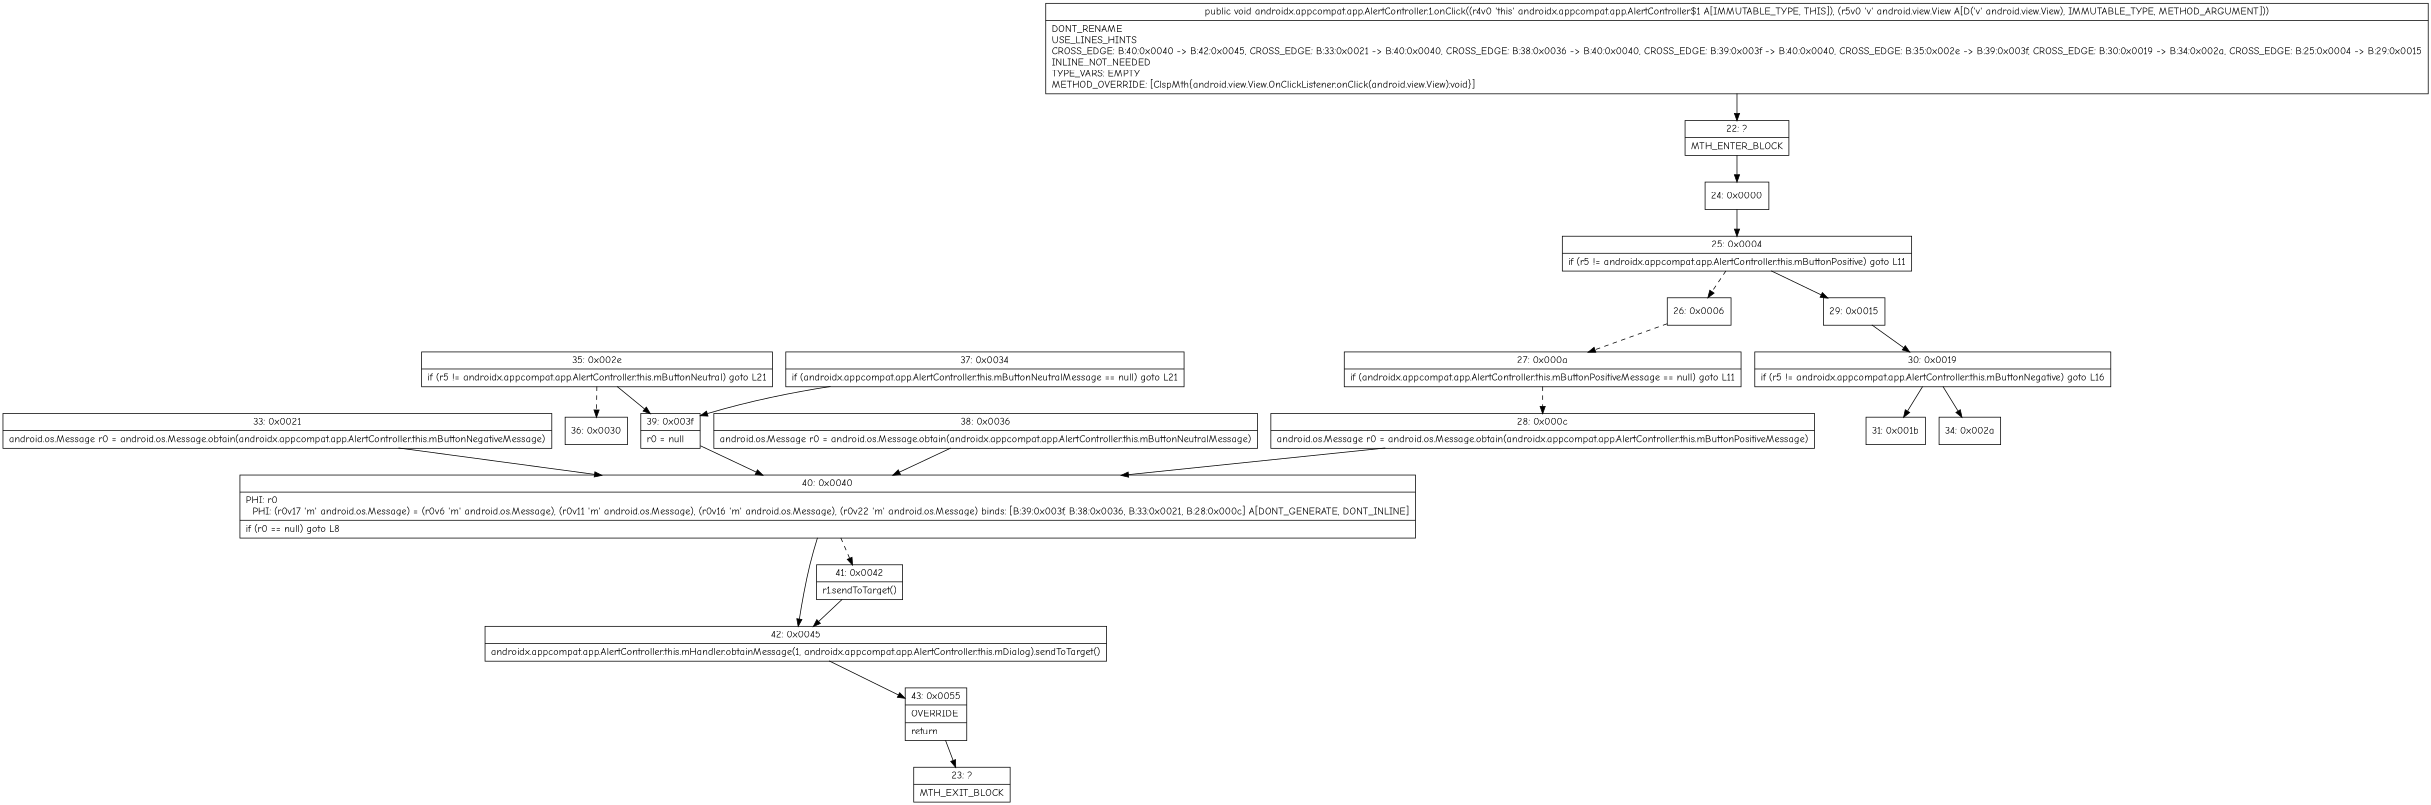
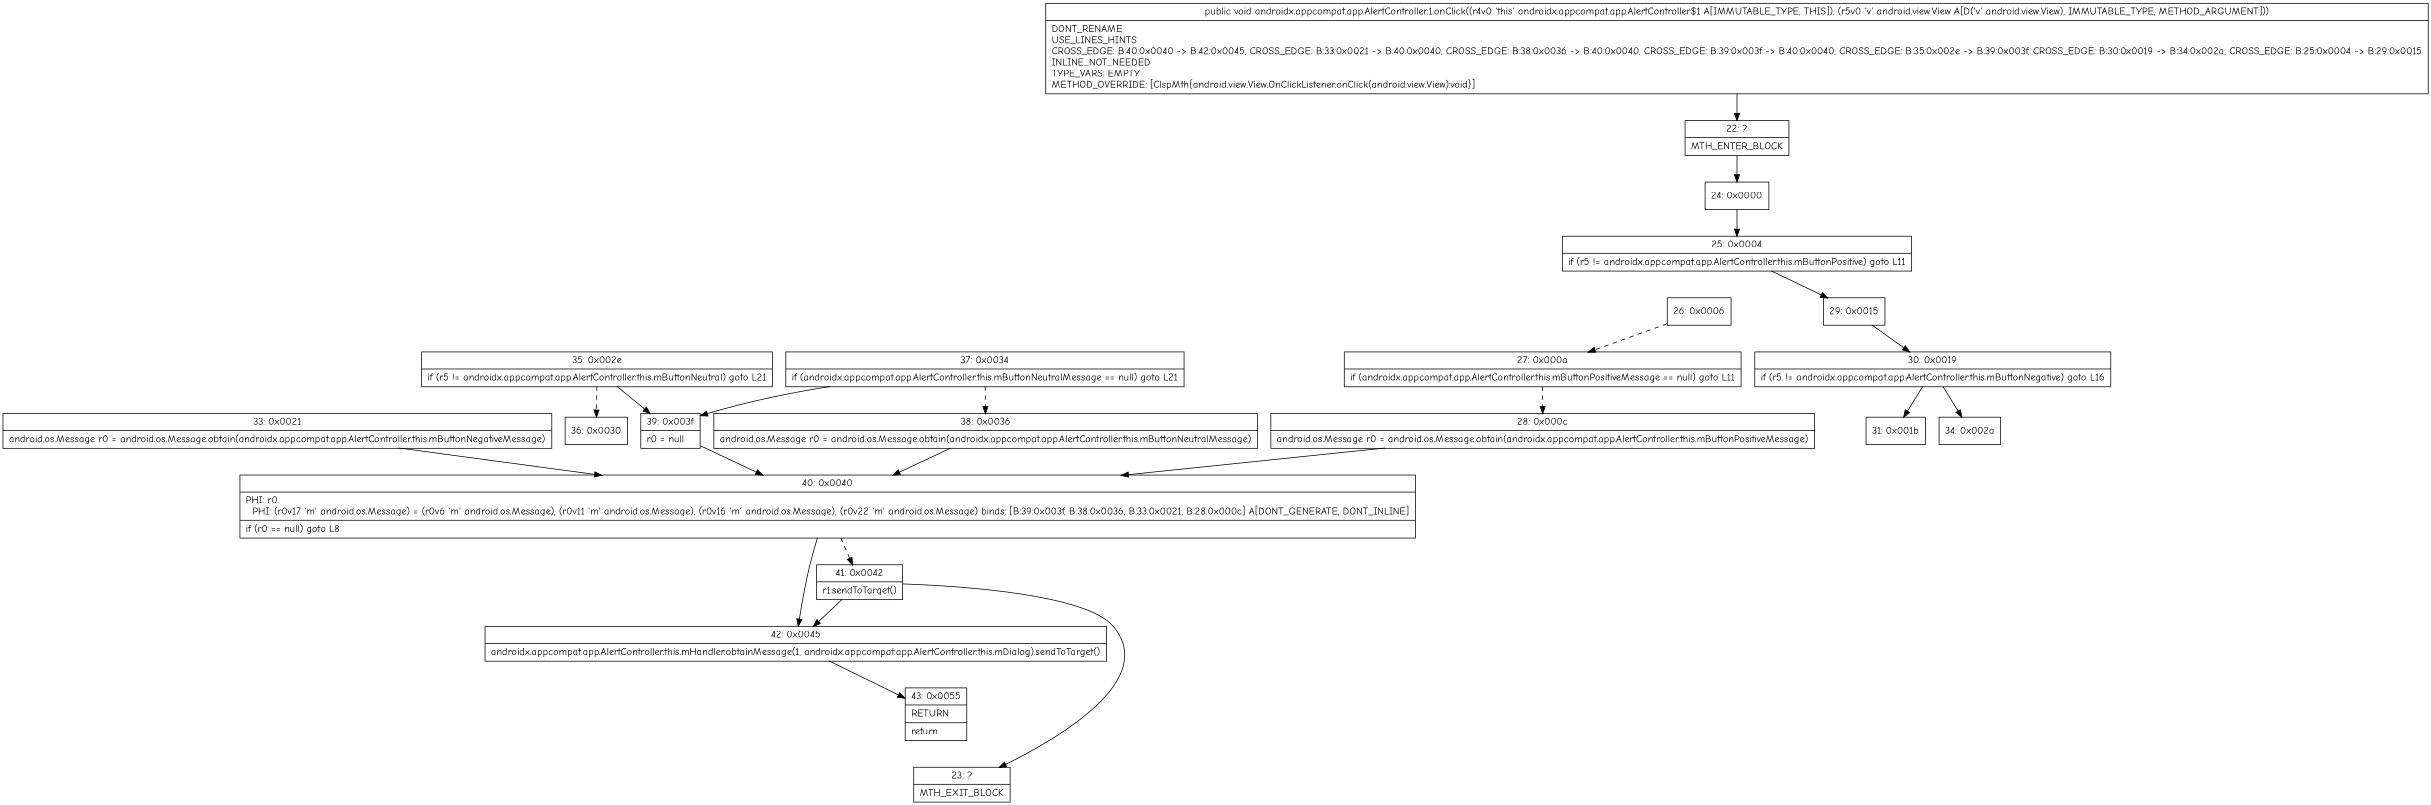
  digraph {
    fontname="Comic Neue"
    node [fontname="Comic Neue" shape=record]
    edge [fontname="Comic Neue"]
    n1 [label="{22\:\ ?|MTH_ENTER_BLOCK\l}"]
    n2 [label="{24\:\ 0x0000}"]
    n3 [label="{25\:\ 0x0004|if (r5 != androidx.appcompat.app.AlertController.this.mButtonPositive) goto L11\l}"]
    n4 [label="{26\:\ 0x0006}"]
    n5 [label="{29\:\ 0x0015}"]
    n6 [label="{27\:\ 0x000a|if (androidx.appcompat.app.AlertController.this.mButtonPositiveMessage == null) goto L11\l}"]
    n7 [label="{30\:\ 0x0019|if (r5 != androidx.appcompat.app.AlertController.this.mButtonNegative) goto L16\l}"]
    n8 [label="{28\:\ 0x000c|android.os.Message r0 = android.os.Message.obtain(androidx.appcompat.app.AlertController.this.mButtonPositiveMessage)\l}"]
    n9 [label="{40\:\ 0x0040|PHI: r0 \l  PHI: (r0v17 'm' android.os.Message) = (r0v6 'm' android.os.Message), (r0v11 'm' android.os.Message), (r0v16 'm' android.os.Message), (r0v22 'm' android.os.Message) binds: [B:39:0x003f, B:38:0x0036, B:33:0x0021, B:28:0x000c] A[DONT_GENERATE, DONT_INLINE]\l|if (r0 == null) goto L8\l}"]
    n10 [label="{41\:\ 0x0042|r1.sendToTarget()\l}"]
    n11 [label="{42\:\ 0x0045|androidx.appcompat.app.AlertController.this.mHandler.obtainMessage(1, androidx.appcompat.app.AlertController.this.mDialog).sendToTarget()\l}"]
-   n12 [label="{43\:\ 0x0055|OVERRIDE\l|return\l}"]
+   n12 [label="{43\:\ 0x0055|RETURN\l|return\l}"]
    n13 [label="{23\:\ ?|MTH_EXIT_BLOCK\l}"]
    n14 [label="{31\:\ 0x001b}"]
    n15 [label="{34\:\ 0x002a}"]
    n16 [label="{33\:\ 0x0021|android.os.Message r0 = android.os.Message.obtain(androidx.appcompat.app.AlertController.this.mButtonNegativeMessage)\l}"]
    n17 [label="{35\:\ 0x002e|if (r5 != androidx.appcompat.app.AlertController.this.mButtonNeutral) goto L21\l}"]
    n18 [label="{36\:\ 0x0030}"]
    n19 [label="{39\:\ 0x003f|r0 = null\l}"]
    n20 [label="{37\:\ 0x0034|if (androidx.appcompat.app.AlertController.this.mButtonNeutralMessage == null) goto L21\l}"]
    n21 [label="{38\:\ 0x0036|android.os.Message r0 = android.os.Message.obtain(androidx.appcompat.app.AlertController.this.mButtonNeutralMessage)\l}"]
    n22 [label="{public void androidx.appcompat.app.AlertController.1.onClick((r4v0 'this' androidx.appcompat.app.AlertController$1 A[IMMUTABLE_TYPE, THIS]), (r5v0 'v' android.view.View A[D('v' android.view.View), IMMUTABLE_TYPE, METHOD_ARGUMENT]))  | DONT_RENAME\lUSE_LINES_HINTS\lCROSS_EDGE: B:40:0x0040 \-\> B:42:0x0045, CROSS_EDGE: B:33:0x0021 \-\> B:40:0x0040, CROSS_EDGE: B:38:0x0036 \-\> B:40:0x0040, CROSS_EDGE: B:39:0x003f \-\> B:40:0x0040, CROSS_EDGE: B:35:0x002e \-\> B:39:0x003f, CROSS_EDGE: B:30:0x0019 \-\> B:34:0x002a, CROSS_EDGE: B:25:0x0004 \-\> B:29:0x0015\lINLINE_NOT_NEEDED\lTYPE_VARS: EMPTY\lMETHOD_OVERRIDE: [ClspMth\{android.view.View.OnClickListener.onClick(android.view.View):void\}]\l}"]
    n1 -> n2
    n2 -> n3
-   n3 -> n4 [style=dashed]
    n3 -> n5
    n4 -> n6 [style=dashed]
    n5 -> n7
    n6 -> n8 [style=dashed]
    n7 -> n14 [style=solid]
    n7 -> n15
    n8 -> n9
    n9 -> n10 [style=dashed]
    n9 -> n11
    n10 -> n11
    n11 -> n12
-   n12 -> n13
+   n10 -> n13
    n16 -> n9
    n17 -> n18 [style=dashed]
    n17 -> n19
    n19 -> n9
    n20 -> n19
+   n20 -> n21 [style=dashed]
    n21 -> n9
    n22 -> n1
  }
